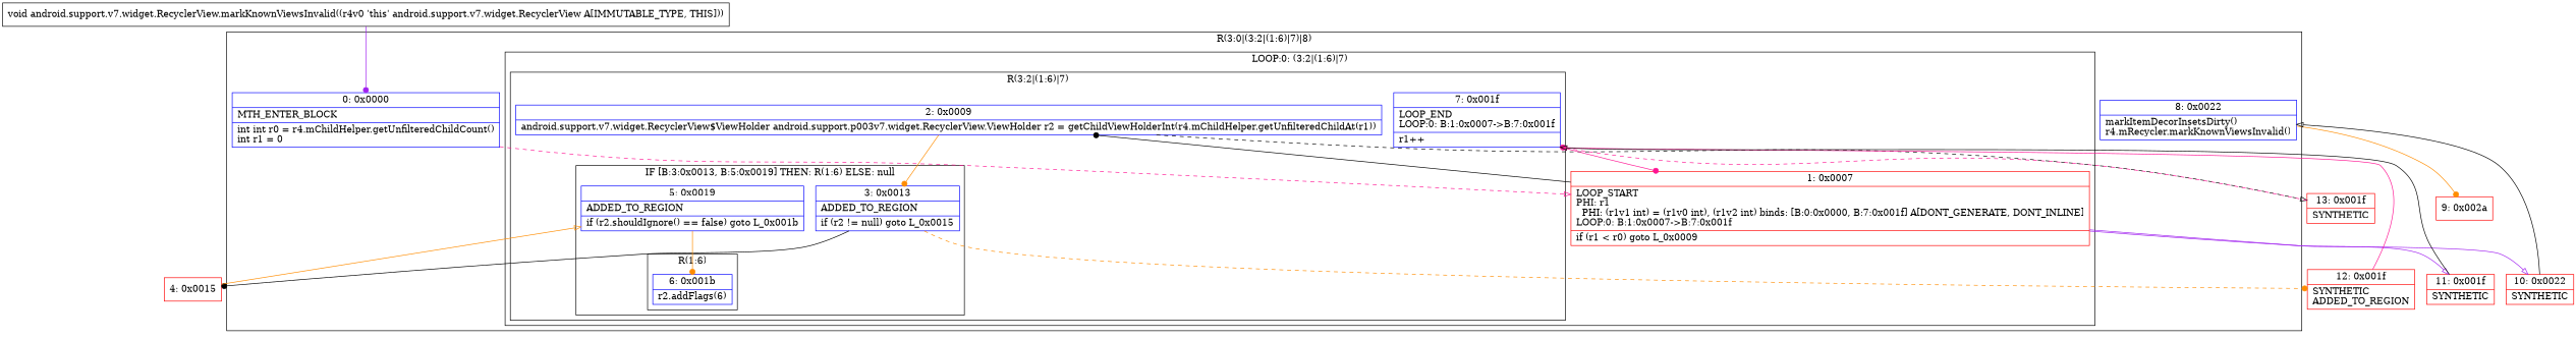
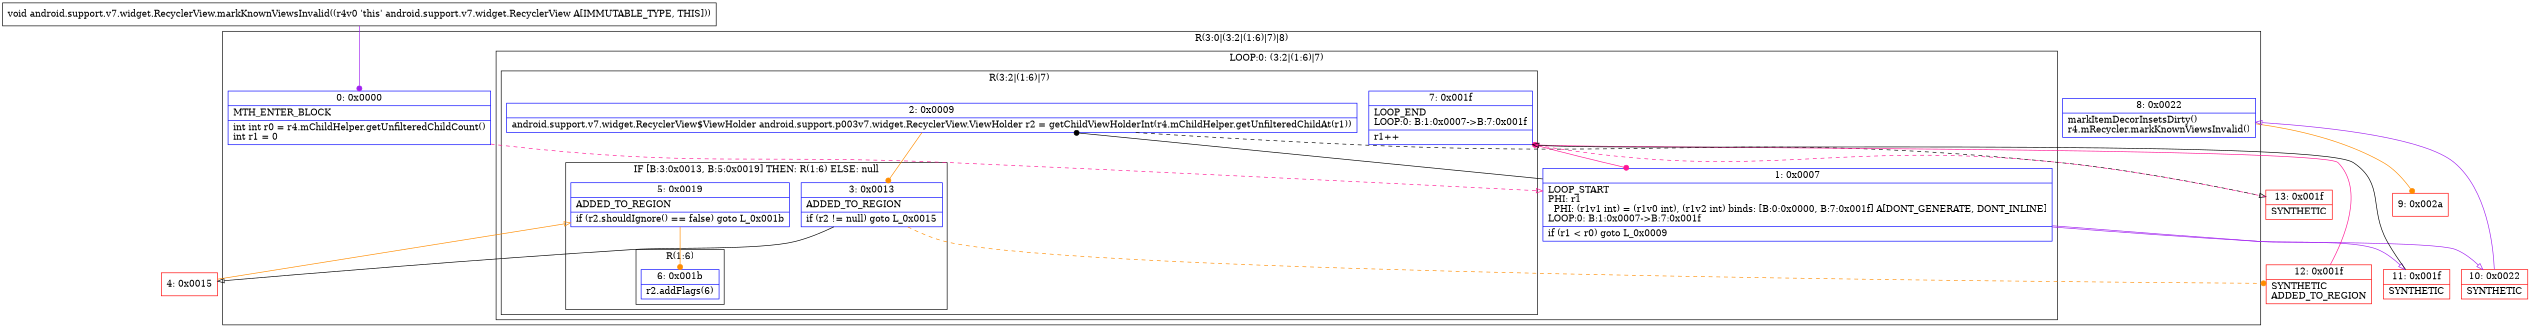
  digraph {
    node [color=blue shape=record]
    edge [arrowhead=onormal color=darkorange]
    n1 [label="{6\:\ 0x001b|r2.addFlags(6)\l}"]
    n2 [label="{3\:\ 0x0013|ADDED_TO_REGION\l|if (r2 != null) goto L_0x0015\l}"]
    n3 [label="{5\:\ 0x0019|ADDED_TO_REGION\l|if (r2.shouldIgnore() == false) goto L_0x001b\l}"]
    n4 [label="{2\:\ 0x0009|android.support.v7.widget.RecyclerView$ViewHolder android.support.p003v7.widget.RecyclerView.ViewHolder r2 = getChildViewHolderInt(r4.mChildHelper.getUnfilteredChildAt(r1))\l}"]
    n5 [label="{7\:\ 0x001f|LOOP_END\lLOOP:0: B:1:0x0007\-\>B:7:0x001f\l|r1++\l}"]
-   n6 [color=red label="{1\:\ 0x0007|LOOP_START\lPHI: r1 \l  PHI: (r1v1 int) = (r1v0 int), (r1v2 int) binds: [B:0:0x0000, B:7:0x001f] A[DONT_GENERATE, DONT_INLINE]\lLOOP:0: B:1:0x0007\-\>B:7:0x001f\l|if (r1 \< r0) goto L_0x0009\l}"]
+   n6 [label="{1\:\ 0x0007|LOOP_START\lPHI: r1 \l  PHI: (r1v1 int) = (r1v0 int), (r1v2 int) binds: [B:0:0x0000, B:7:0x001f] A[DONT_GENERATE, DONT_INLINE]\lLOOP:0: B:1:0x0007\-\>B:7:0x001f\l|if (r1 \< r0) goto L_0x0009\l}"]
    n7 [label="{0\:\ 0x0000|MTH_ENTER_BLOCK\l|int int r0 = r4.mChildHelper.getUnfilteredChildCount()\lint r1 = 0\l}"]
    n8 [label="{8\:\ 0x0022|markItemDecorInsetsDirty()\lr4.mRecycler.markKnownViewsInvalid()\l}"]
    n9 [color=red label="{4\:\ 0x0015}"]
    n10 [color=red label="{12\:\ 0x001f|SYNTHETIC\lADDED_TO_REGION\l}"]
    n11 [color=red label="{13\:\ 0x001f|SYNTHETIC\l}"]
    n12 [color=red label="{10\:\ 0x0022|SYNTHETIC\l}"]
    n13 [color=red label="{11\:\ 0x001f|SYNTHETIC\l}"]
    n14 [color=red label="{9\:\ 0x002a}"]
    n15 [label="{void android.support.v7.widget.RecyclerView.markKnownViewsInvalid((r4v0 'this' android.support.v7.widget.RecyclerView A[IMMUTABLE_TYPE, THIS])) }" color=""]
    subgraph cluster_1 {
      label="R(3:0|(3:2|(1:6)|7)|8)"
      n7
      n8
      subgraph cluster_2 {
        label="LOOP:0: (3:2|(1:6)|7)"
        n6
        subgraph cluster_3 {
          label="R(3:2|(1:6)|7)"
          n4
          n5
          subgraph cluster_4 {
            label="IF [B:3:0x0013, B:5:0x0019] THEN: R(1:6) ELSE: null"
            n2
            n3
            subgraph cluster_5 {
              label="R(1:6)"
              n1
            }
          }
        }
      }
    }
-   n2 -> n9 [arrowhead=dot color=black]
+   n2 -> n9 [color=black]
    n2 -> n10 [arrowhead=dot style=dashed]
    n3 -> n1 [arrowhead=dot]
    n4 -> n2 [arrowhead=dot]
    n4 -> n11 [color=black style=dashed]
    n5 -> n6 [arrowhead=dot color=deeppink]
    n6 -> n4 [arrowhead=dot color=black]
    n6 -> n12 [color=purple style=solid]
    n6 -> n13 [color=purple]
    n7 -> n6 [color=deeppink style=dashed]
    n8 -> n14 [arrowhead=dot]
    n9 -> n3
    n10 -> n5 [arrowhead=dot color=deeppink]
    n11 -> n5 [color=deeppink style=dashed]
-   n12 -> n8 [color=black]
+   n12 -> n8 [color=purple]
    n13 -> n5 [color=black]
    n15 -> n7 [arrowhead=dot color=purple]
  }
